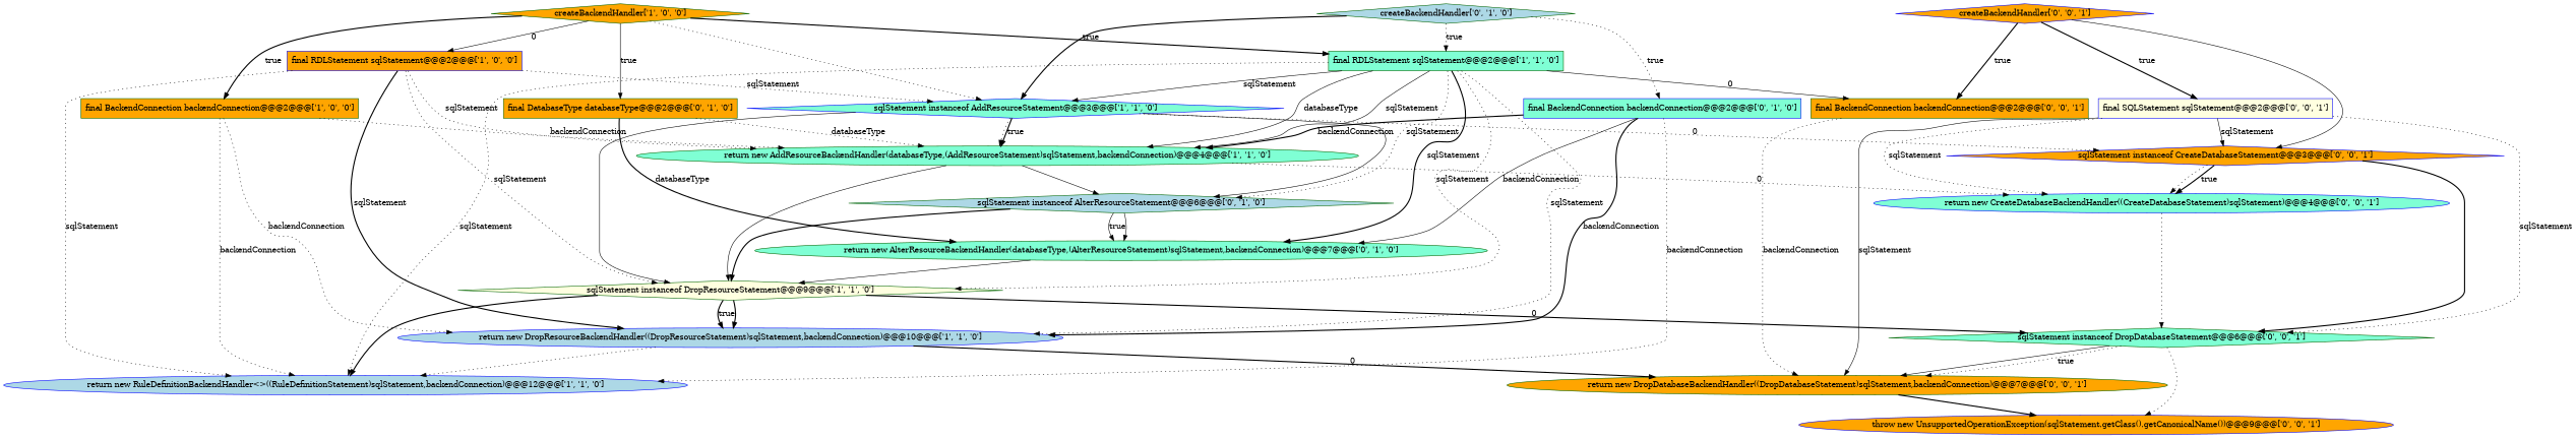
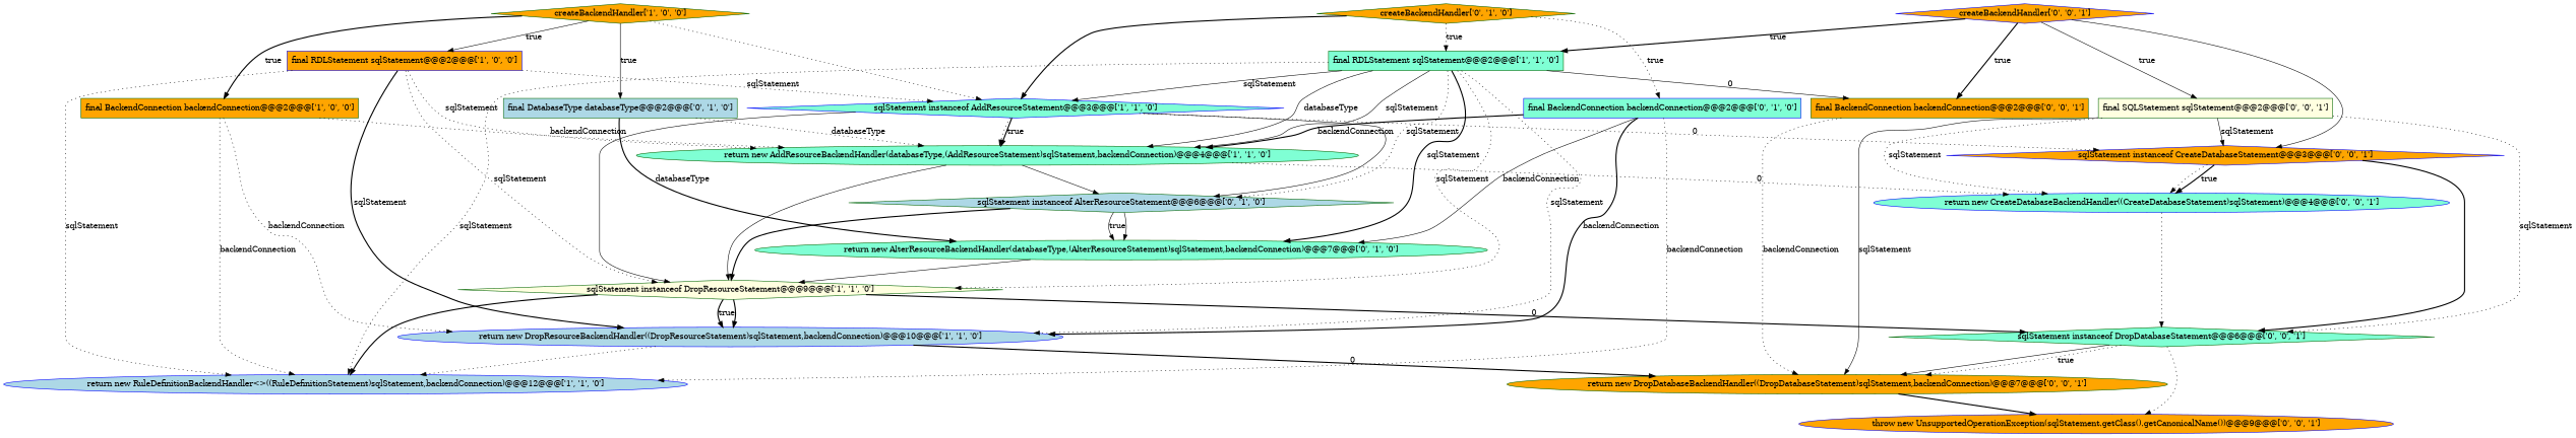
  digraph {
    node [color=darkgreen fillcolor=orange shape=diamond style=filled]
    edge [style=dotted]
    n1 [label="return new DropDatabaseBackendHandler((DropDatabaseStatement)sqlStatement,backendConnection)@@@7@@@['0', '0', '1']" shape=ellipse]
    n2 [color=blue label="throw new UnsupportedOperationException(sqlStatement.getClass().getCanonicalName())@@@9@@@['0', '0', '1']" shape=ellipse]
    n3 [fillcolor=aquamarine label="return new AlterResourceBackendHandler(databaseType,(AlterResourceStatement)sqlStatement,backendConnection)@@@7@@@['0', '1', '0']" shape=ellipse]
    n4 [fillcolor=lightyellow label="sqlStatement instanceof DropResourceStatement@@@9@@@['1', '1', '0']"]
    n5 [fillcolor=aquamarine label="sqlStatement instanceof DropDatabaseStatement@@@6@@@['0', '0', '1']"]
    n6 [color=blue fillcolor=lightblue label="return new DropResourceBackendHandler((DropResourceStatement)sqlStatement,backendConnection)@@@10@@@['1', '1', '0']" shape=ellipse]
    n7 [color=blue fillcolor=lightblue label="return new RuleDefinitionBackendHandler<>((RuleDefinitionStatement)sqlStatement,backendConnection)@@@12@@@['1', '1', '0']" shape=ellipse]
-   n8 [color=blue fillcolor=lightyellow label="final SQLStatement sqlStatement@@@2@@@['0', '0', '1']" shape=box]
+   n8 [fillcolor=lightyellow label="final SQLStatement sqlStatement@@@2@@@['0', '0', '1']" shape=box]
    n9 [color=blue label="sqlStatement instanceof CreateDatabaseStatement@@@3@@@['0', '0', '1']"]
    n10 [color=blue fillcolor=aquamarine label="return new CreateDatabaseBackendHandler((CreateDatabaseStatement)sqlStatement)@@@4@@@['0', '0', '1']" shape=ellipse]
    n11 [color=blue fillcolor=aquamarine label="final BackendConnection backendConnection@@@2@@@['0', '1', '0']" shape=box]
    n12 [fillcolor=aquamarine label="return new AddResourceBackendHandler(databaseType,(AddResourceStatement)sqlStatement,backendConnection)@@@4@@@['1', '1', '0']" shape=ellipse]
    n13 [fillcolor=lightblue label="sqlStatement instanceof AlterResourceStatement@@@6@@@['0', '1', '0']"]
-   n14 [label="final DatabaseType databaseType@@@2@@@['0', '1', '0']" shape=box]
+   n14 [fillcolor=lightblue label="final DatabaseType databaseType@@@2@@@['0', '1', '0']" shape=box]
    n15 [color=blue label="createBackendHandler['0', '0', '1']"]
    n16 [label="final BackendConnection backendConnection@@@2@@@['0', '0', '1']" shape=box]
    n17 [fillcolor=aquamarine label="final RDLStatement sqlStatement@@@2@@@['1', '1', '0']" shape=box]
    n18 [color=blue fillcolor=aquamarine label="sqlStatement instanceof AddResourceStatement@@@3@@@['1', '1', '0']"]
-   n19 [fillcolor=lightblue label="createBackendHandler['0', '1', '0']"]
+   n19 [label="createBackendHandler['0', '1', '0']"]
    n20 [label="final BackendConnection backendConnection@@@2@@@['1', '0', '0']" shape=box]
    n21 [label="createBackendHandler['1', '0', '0']"]
    n22 [color=blue label="final RDLStatement sqlStatement@@@2@@@['1', '0', '0']" shape=box]
    n1 -> n2 [style=bold]
    n3 -> n4 [style=solid]
    n4 -> n5 [label=0 style=bold]
    n4 -> n6 [label=true style=bold]
    n4 -> n6 [style=bold]
    n4 -> n7 [style=bold]
    n5 -> n1 [style=solid]
    n5 -> n1 [label=true]
    n5 -> n2
    n6 -> n1 [label=0 style=bold]
    n6 -> n7
    n8 -> n1 [label=sqlStatement style=solid]
    n8 -> n5 [label=sqlStatement]
    n8 -> n9 [label=sqlStatement style=solid]
    n8 -> n10 [label=sqlStatement]
    n9 -> n5 [style=bold]
    n9 -> n10
    n9 -> n10 [label=true style=bold]
    n10 -> n5
    n11 -> n3 [label=backendConnection style=solid]
    n11 -> n6 [label=backendConnection style=bold]
    n11 -> n7 [label=backendConnection]
    n11 -> n12 [label=backendConnection style=bold]
    n12 -> n4 [style=solid]
    n12 -> n10 [label=0]
    n12 -> n13 [style=solid]
    n13 -> n3 [label=true style=solid]
    n13 -> n3 [style=solid]
    n13 -> n4 [style=bold]
    n14 -> n3 [label=databaseType style=bold]
    n14 -> n12 [label=databaseType]
-   n15 -> n8 [label=true style=bold]
+   n15 -> n8 [label=true style=solid]
    n15 -> n9 [style=solid]
    n15 -> n16 [label=true style=bold]
    n16 -> n1 [label=backendConnection]
    n17 -> n3 [label=sqlStatement style=bold]
    n17 -> n4 [label=sqlStatement]
    n17 -> n6 [label=sqlStatement]
    n17 -> n7 [label=sqlStatement]
    n17 -> n12 [label=sqlStatement style=solid]
    n17 -> n12 [label=databaseType style=solid]
    n17 -> n13 [label=sqlStatement]
    n17 -> n16 [label=0 style=solid]
    n17 -> n18 [label=sqlStatement style=solid]
    n18 -> n4 [style=solid]
    n18 -> n9 [label=0]
    n18 -> n12 [label=true style=bold]
    n18 -> n12
    n18 -> n13 [style=solid]
    n19 -> n11 [label=true]
    n19 -> n17 [label=true]
    n19 -> n18 [style=bold]
    n20 -> n6 [label=backendConnection]
    n20 -> n7 [label=backendConnection]
    n20 -> n12 [label=backendConnection]
    n21 -> n14 [label=true style=solid]
-   n21 -> n17 [label=true style=bold]
+   n15 -> n17 [label=true style=bold]
    n21 -> n18
    n21 -> n20 [label=true style=bold]
-   n21 -> n22 [label=0 style=solid]
+   n21 -> n22 [label=true style=solid]
    n22 -> n4 [label=sqlStatement]
    n22 -> n6 [label=sqlStatement style=bold]
    n22 -> n7 [label=sqlStatement]
    n22 -> n12 [label=sqlStatement]
    n22 -> n18 [label=sqlStatement]
  }
